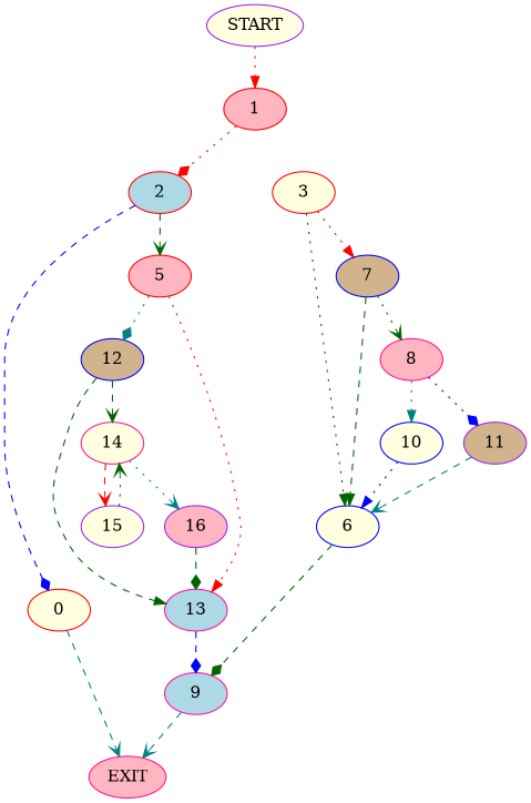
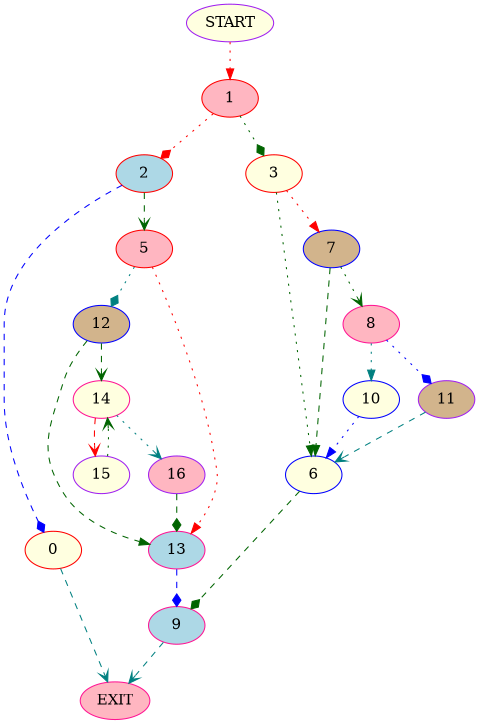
  digraph {
    node [color=red fillcolor=lightyellow style=filled]
    edge [arrowhead=vee color=darkgreen style=dotted]
    n1 [color=purple label=START]
    1 [fillcolor=lightpink]
    2 [fillcolor=lightblue]
    3
    n5 [color=deeppink fillcolor=lightpink label=EXIT]
    n6 [label=0]
    5 [fillcolor=lightpink]
    6 [color=blue]
    7 [color=blue fillcolor=tan]
    12 [color=blue fillcolor=tan]
    13 [color=deeppink fillcolor=lightblue]
    9 [color=deeppink fillcolor=lightblue]
    8 [color=deeppink fillcolor=lightpink]
    14 [color=deeppink]
    10 [color=blue]
    11 [color=purple fillcolor=tan]
    15 [color=purple]
    16 [color=purple fillcolor=lightpink]
    n1 -> 1 [arrowhead=normal color=red]
    1 -> 2 [arrowhead=diamond color=red]
+   1 -> 3 [arrowhead=diamond]
    2 -> n6 [arrowhead=diamond color=blue style=dashed]
    2 -> 5 [style=dashed]
    3 -> 6 [arrowhead=normal]
    3 -> 7 [arrowhead=normal color=red]
    n6 -> n5 [color=teal style=dashed]
    5 -> 12 [arrowhead=diamond color=teal]
    5 -> 13 [arrowhead=normal color=red]
    6 -> 9 [arrowhead=diamond style=dashed]
    7 -> 6 [arrowhead=normal style=dashed]
    7 -> 8
    12 -> 13 [arrowhead=normal style=dashed]
    12 -> 14 [style=dashed]
    13 -> 9 [arrowhead=diamond color=blue style=dashed]
    9 -> n5 [color=teal style=dashed]
    8 -> 10 [arrowhead=normal color=teal]
    8 -> 11 [arrowhead=diamond color=blue]
    14 -> 15 [color=red style=dashed]
    14 -> 16 [color=teal]
    10 -> 6 [arrowhead=normal color=blue]
    11 -> 6 [color=teal style=dashed]
    15 -> 14
    16 -> 13 [arrowhead=diamond style=dashed]
  }
